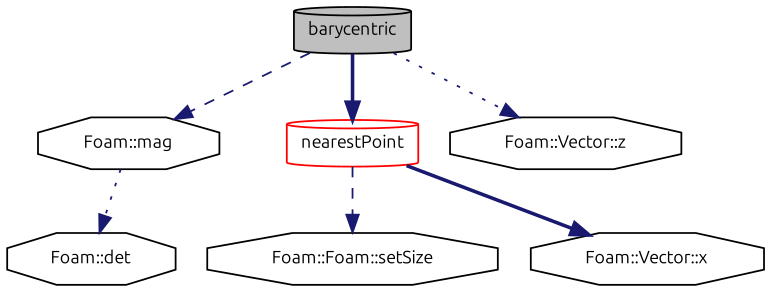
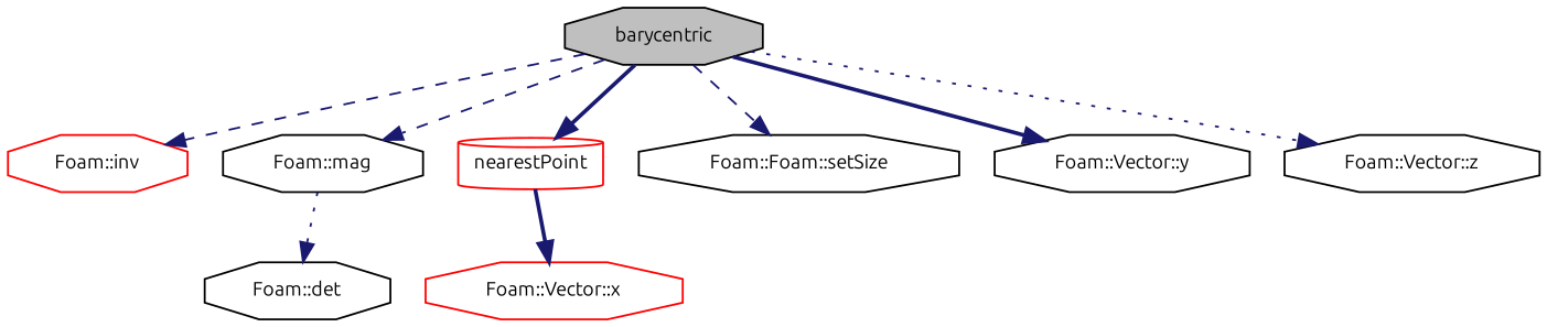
  digraph {
    fontname=Ubuntu
    rankdir=TB
    node [color=black fontname=Ubuntu fontsize=10 shape=octagon]
    edge [color=midnightblue fontname=Ubuntu fontsize=10 labelfontname=Helvetica labelfontsize=10 style=dashed]
-   n1 [fillcolor=grey75 fontcolor=black height=0.2 label=barycentric shape=cylinder style=filled width=0.4]
+   n1 [fillcolor=grey75 fontcolor=black height=0.2 label=barycentric style=filled width=0.4]
+   n2 [color=red height=0.2 label="Foam::inv" width=0.4]
    n3 [height=0.2 label="Foam::mag" width=0.4]
    n4 [color=red height=0.2 label=nearestPoint shape=cylinder width=0.4]
    n5 [height=0.2 label="Foam::Foam::setSize" width=0.4]
+   n6 [height=0.2 label="Foam::Vector::y" width=0.4]
    n7 [height=0.2 label="Foam::Vector::z" width=0.4]
    n8 [height=0.2 label="Foam::det" width=0.4]
-   n9 [height=0.2 label="Foam::Vector::x" width=0.4]
+   n9 [color=red height=0.2 label="Foam::Vector::x" width=0.4]
+   n1 -> n2
    n1 -> n3
    n1 -> n4 [style=bold]
-   n4 -> n5
+   n1 -> n5
+   n1 -> n6 [style=bold]
    n1 -> n7 [style=dotted]
    n3 -> n8 [style=dotted]
    n4 -> n9 [style=bold]
  }
